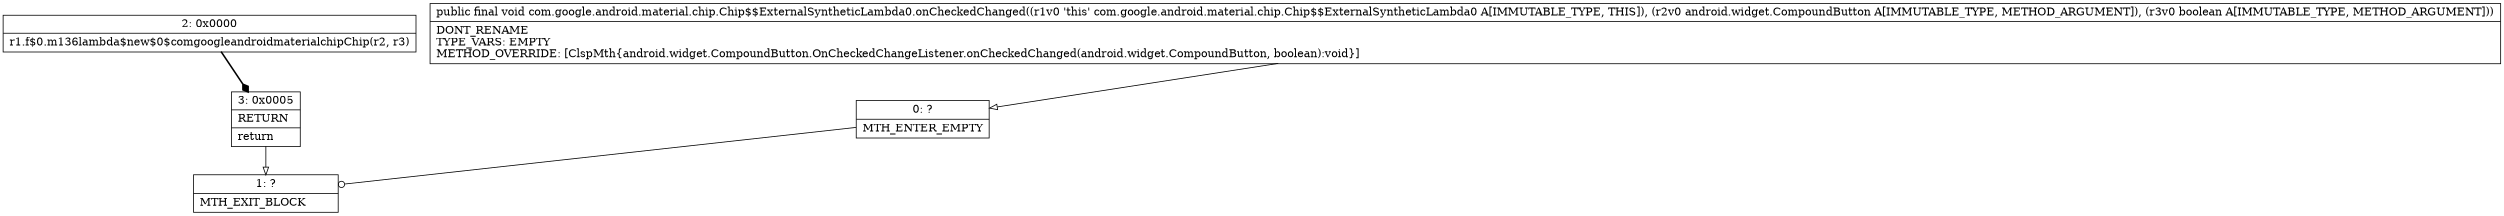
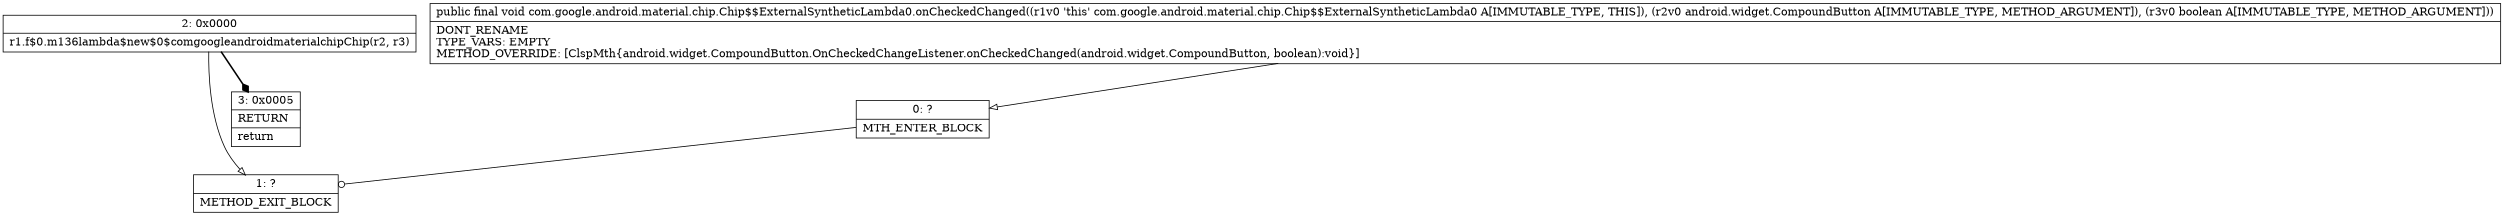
  digraph {
    node [shape=record]
    edge [arrowhead=onormal style=solid]
-   n1 [label="{0\:\ ?|MTH_ENTER_EMPTY\l}"]
-   n2 [label="{1\:\ ?|MTH_EXIT_BLOCK\l}"]
+   n1 [label="{0\:\ ?|MTH_ENTER_BLOCK\l}"]
+   n2 [label="{1\:\ ?|METHOD_EXIT_BLOCK\l}"]
    n3 [label="{2\:\ 0x0000|r1.f$0.m136lambda$new$0$comgoogleandroidmaterialchipChip(r2, r3)\l}"]
    n4 [label="{3\:\ 0x0005|RETURN\l|return\l}"]
    n5 [label="{public final void com.google.android.material.chip.Chip$$ExternalSyntheticLambda0.onCheckedChanged((r1v0 'this' com.google.android.material.chip.Chip$$ExternalSyntheticLambda0 A[IMMUTABLE_TYPE, THIS]), (r2v0 android.widget.CompoundButton A[IMMUTABLE_TYPE, METHOD_ARGUMENT]), (r3v0 boolean A[IMMUTABLE_TYPE, METHOD_ARGUMENT]))  | DONT_RENAME\lTYPE_VARS: EMPTY\lMETHOD_OVERRIDE: [ClspMth\{android.widget.CompoundButton.OnCheckedChangeListener.onCheckedChanged(android.widget.CompoundButton, boolean):void\}]\l}"]
    n1 -> n2 [arrowhead=odot]
    n3 -> n4 [arrowhead=diamond style=bold]
-   n4 -> n2
+   n3 -> n2
    n5 -> n1
  }
